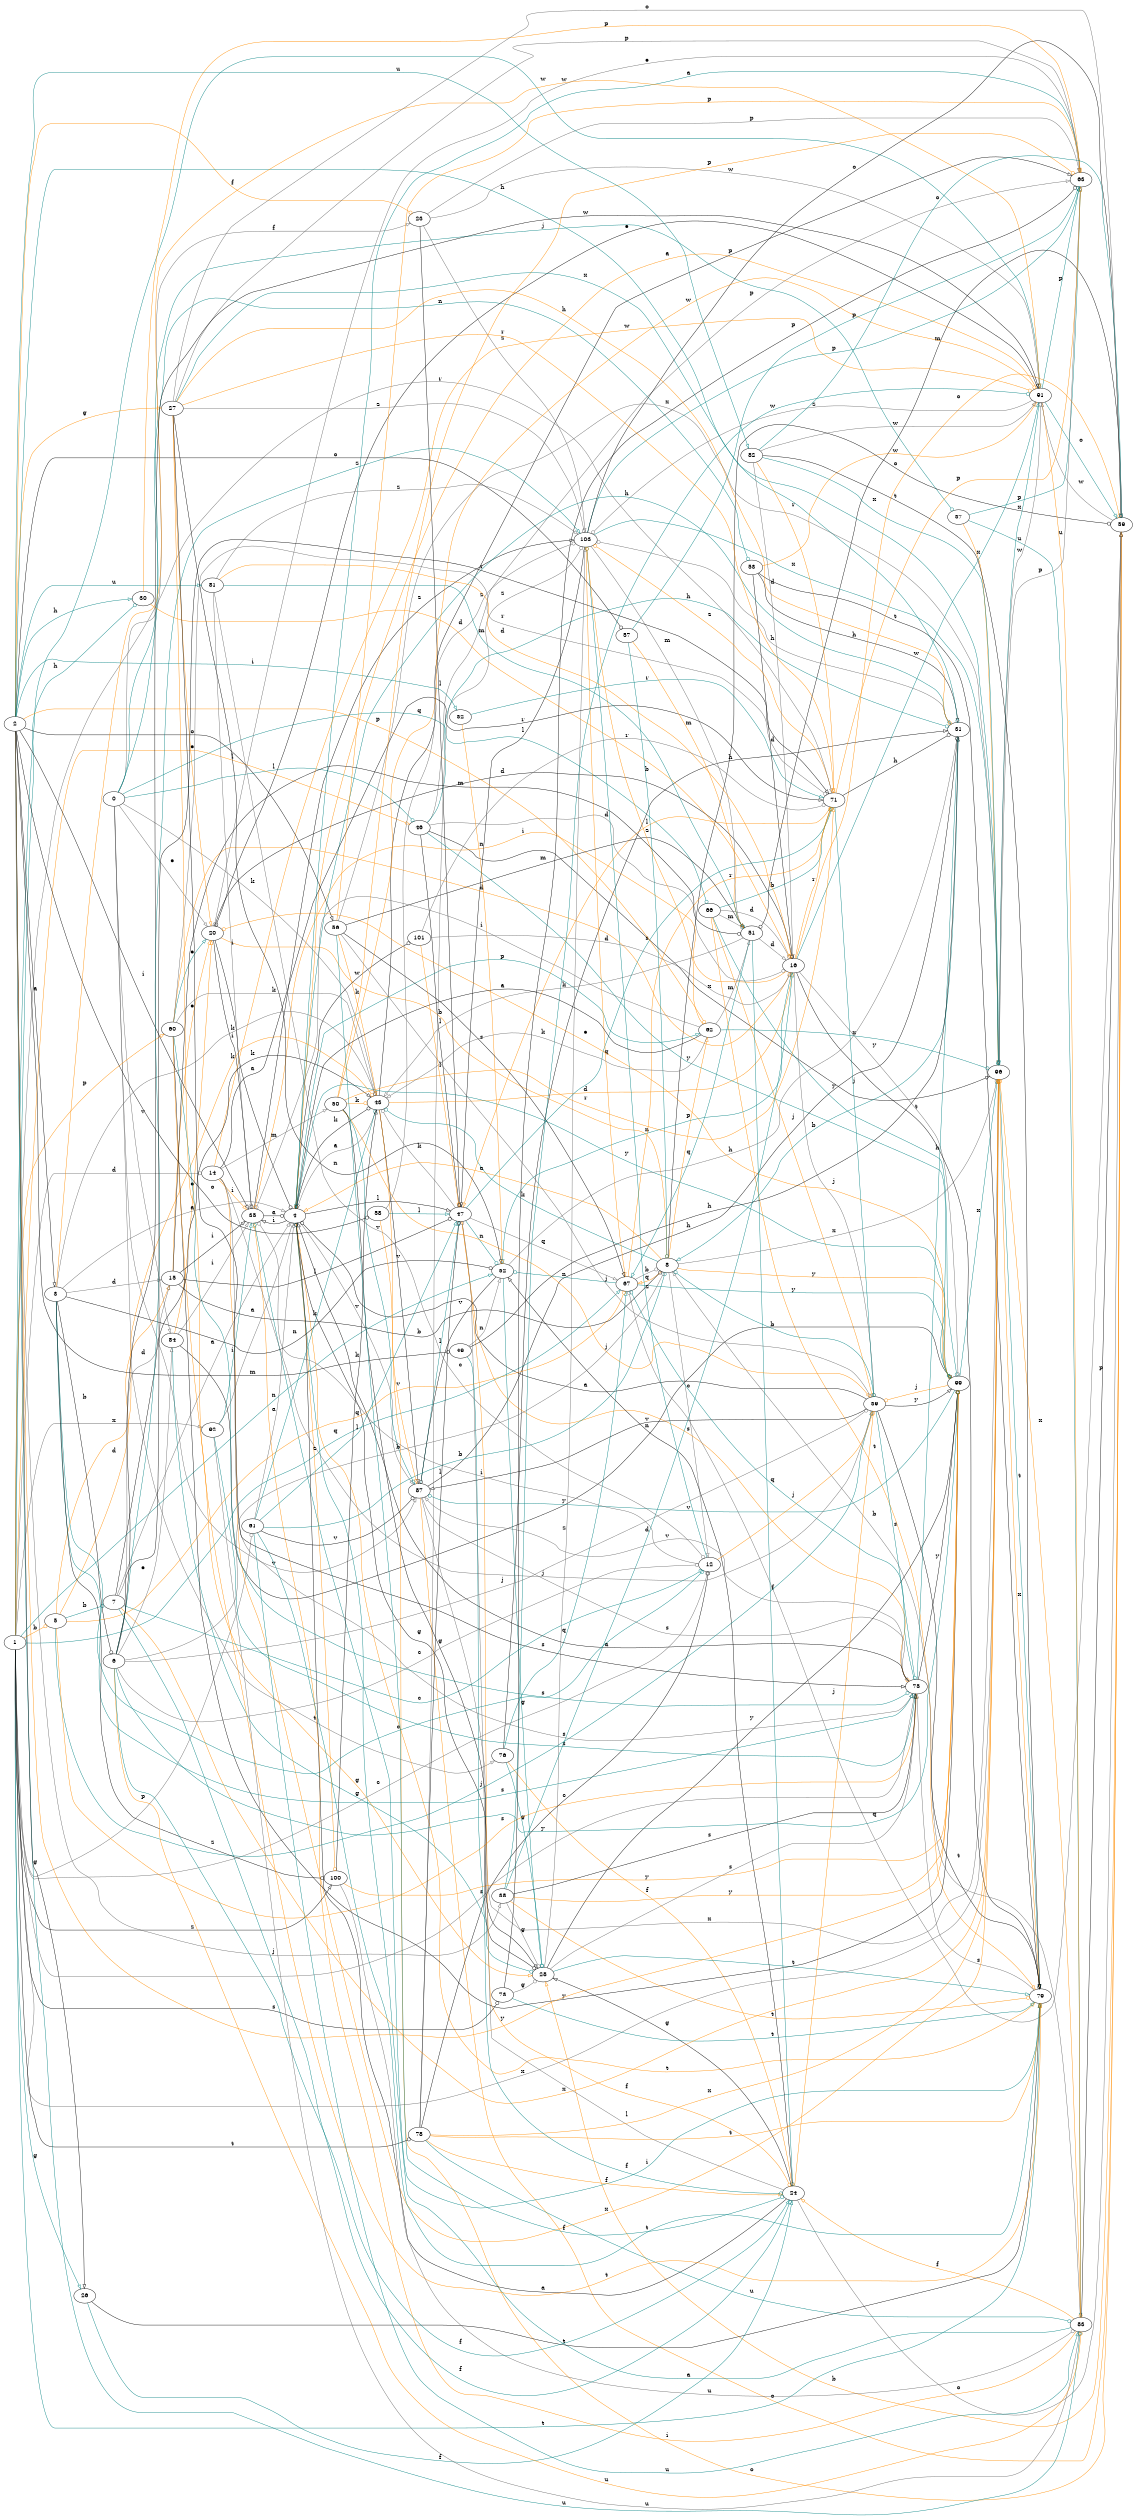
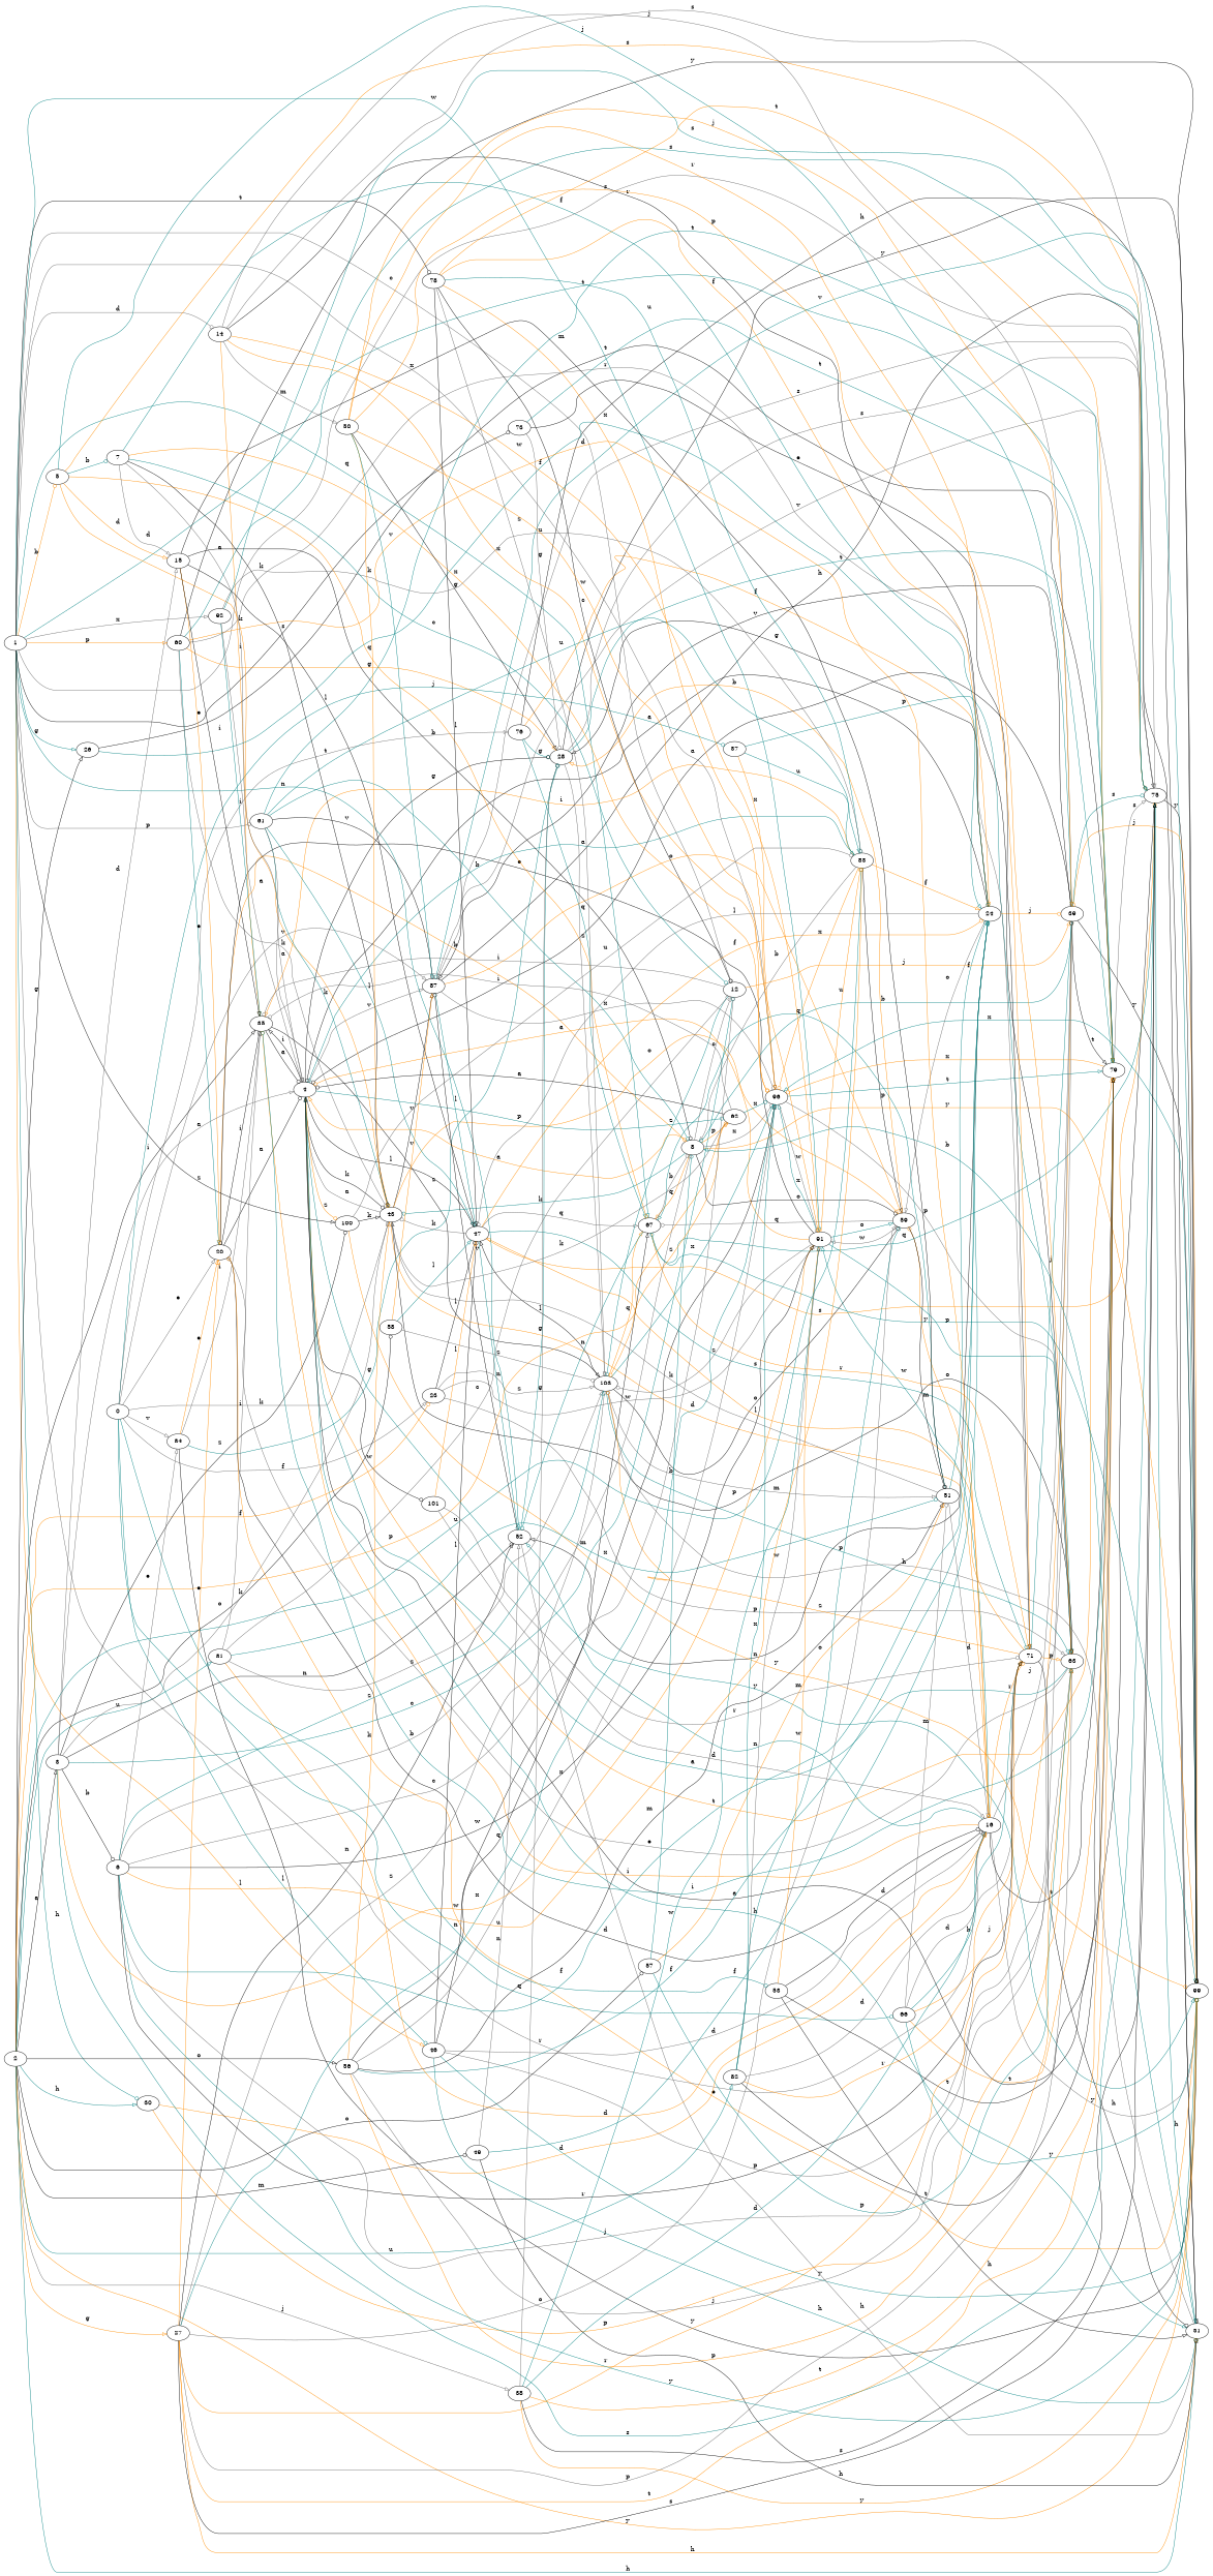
  strict digraph {
    rankdir=LR
    edge [arrowhead=onormal color=teal]
    0
    20
    23
    37
    43
    46
    53
    66
    76
    84
    87
    35
    4
    8
    16
    91
    47
    103
    63
    96
    83
    59
    31
    99
    79
    71
    39
    51
    67
    28
    24
    75
    1
    5
    12
    14
    26
    30
    n39 [label=52]
    60
    61
    73
    78
    92
    100
    15
    7
    50
    2
    3
    27
-   32
    38
    49
    56
    57
    58
    62
    81
    82
    6
    101
    0 -> 20 [color=gray40 label=e]
    0 -> 23 [color=gray40 label=f]
    0 -> 37 [arrowhead=odot label=j]
    0 -> 43 [color=gray40 label=k]
    0 -> 46 [arrowhead=odot label=l]
    0 -> 53 [arrowhead=odot label=n]
    0 -> 66 [arrowhead=odot label=q]
    0 -> 76 [color=gray40 label=t]
    0 -> 84 [color=gray40 label=v]
    0 -> 87 [color=gray40 label=v]
    20 -> 35 [arrowhead=odot color=black label=i]
    20 -> 4 [arrowhead=odot color=black label=a]
    20 -> 8 [arrowhead=odot color=darkorange label=b]
    20 -> 16 [arrowhead=odot color=black label=d]
    23 -> 91 [arrowhead=odot color=gray40 label=w]
    23 -> 47 [arrowhead=odot color=black label=l]
    23 -> 103 [color=gray40 label=z]
    23 -> 63 [color=gray40 label=p]
    37 -> 63 [label=p]
    37 -> 96 [color=darkorange label=x]
    37 -> 83 [label=u]
    43 -> 87 [color=black label=v]
    43 -> 4 [color=gray40 label=a]
    43 -> 16 [arrowhead=odot color=darkorange label=d]
    43 -> 63 [color=black label=p]
    43 -> 59 [color=darkorange label=o]
    46 -> 16 [arrowhead=odot color=gray40 label=d]
    46 -> 47 [arrowhead=odot color=black label=l]
    46 -> 63 [color=gray40 label=p]
    46 -> 96 [color=black label=x]
    46 -> 31 [arrowhead=odot label=h]
    46 -> 99 [arrowhead=odot label=y]
    53 -> 16 [arrowhead=odot color=black label=d]
    53 -> 91 [color=darkorange label=w]
    53 -> 31 [color=black label=h]
    53 -> 79 [arrowhead=odot color=black label=t]
    66 -> 16 [arrowhead=odot color=gray40 label=d]
    66 -> 99 [arrowhead=odot label=y]
    66 -> 79 [color=darkorange label=t]
    66 -> 71 [label=b]
    66 -> 39 [arrowhead=odot color=darkorange label=j]
    66 -> 51 [arrowhead=odot color=gray40 label=m]
    76 -> 31 [color=black label=h]
    76 -> 67 [label=q]
    76 -> 28 [arrowhead=odot label=g]
    76 -> 24 [arrowhead=odot color=darkorange label=f]
    84 -> 20 [color=darkorange label=e]
    84 -> 35 [color=gray40 label=i]
    84 -> 99 [arrowhead=odot color=black label=y]
    84 -> 28 [arrowhead=odot label=g]
    87 -> 47 [label=l]
    87 -> 96 [arrowhead=odot color=gray40 label=x]
    87 -> 59 [color=darkorange label=o]
    87 -> 31 [arrowhead=odot color=black label=h]
    87 -> 75 [color=gray40 label=s]
    35 -> 4 [arrowhead=odot color=black label=a]
    35 -> 103 [color=black label=z]
    4 -> 43 [arrowhead=odot color=black label=k]
    4 -> 87 [color=gray40 label=v]
    4 -> 35 [color=black label=i]
    4 -> 47 [color=black label=l]
    4 -> 31 [label=h]
    4 -> 99 [label=y]
    4 -> 79 [color=darkorange label=t]
    4 -> 28 [arrowhead=odot color=black label=g]
    4 -> 100 [arrowhead=odot color=darkorange label=z]
-   4 -> 62 [label=p]
+   4 -> 62 [arrowhead=odot label=p]
    4 -> 101 [arrowhead=odot color=black label=w]
    8 -> 43 [arrowhead=odot label=k]
    8 -> 4 [color=darkorange label=a]
    8 -> 96 [arrowhead=odot color=gray40 label=x]
    8 -> 59 [arrowhead=odot color=black label=o]
    8 -> 99 [arrowhead=odot color=darkorange label=y]
    8 -> 67 [color=darkorange label=q]
    8 -> 12 [color=gray40 label=c]
    8 -> 62 [color=darkorange label=p]
    16 -> 35 [arrowhead=odot color=darkorange label=i]
    16 -> 91 [label=w]
    16 -> 59 [arrowhead=odot color=darkorange label=o]
    16 -> 99 [arrowhead=odot color=gray40 label=y]
    16 -> 79 [color=black label=t]
    16 -> 71 [arrowhead=odot color=darkorange label=r]
    16 -> 39 [arrowhead=odot color=gray40 label=j]
    16 -> n39 [label=n]
    91 -> 20 [arrowhead=odot color=black label=e]
    91 -> 4 [arrowhead=odot color=darkorange label=a]
    91 -> 103 [arrowhead=odot color=gray40 label=z]
    91 -> 63 [label=p]
    91 -> 96 [label=x]
    91 -> 83 [arrowhead=odot color=darkorange label=u]
    91 -> 59 [label=o]
    47 -> 43 [arrowhead=odot color=gray40 label=k]
    47 -> 71 [arrowhead=odot label=s]
    47 -> 67 [color=gray40 label=q]
    47 -> 24 [arrowhead=odot color=darkorange label=f]
    47 -> 75 [arrowhead=odot color=darkorange label=s]
    47 -> n39 [arrowhead=odot label=n]
    103 -> 47 [color=black label=l]
    103 -> 63 [label=p]
    103 -> 96 [label=x]
    103 -> 59 [arrowhead=odot color=black label=o]
    103 -> 51 [color=gray40 label=m]
    103 -> 67 [color=darkorange label=q]
    63 -> 20 [arrowhead=odot color=gray40 label=e]
    63 -> 4 [label=a]
    96 -> 91 [arrowhead=odot color=gray40 label=w]
    96 -> 63 [arrowhead=odot color=gray40 label=p]
    96 -> 79 [label=t]
    83 -> 35 [color=darkorange label=i]
    83 -> 4 [arrowhead=odot label=a]
    83 -> 8 [color=gray40 label=b]
    83 -> 96 [arrowhead=odot color=darkorange label=x]
    83 -> 59 [color=black label=p]
    83 -> 24 [color=darkorange label=f]
    59 -> 91 [color=gray40 label=w]
    59 -> 51 [arrowhead=odot color=black label=m]
    59 -> 67 [arrowhead=odot color=gray40 label=q]
    59 -> 28 [color=darkorange label=b]
    31 -> 8 [label=b]
    31 -> 103 [arrowhead=odot color=gray40 label=h]
    99 -> 20 [arrowhead=odot color=darkorange label=e]
    99 -> 87 [arrowhead=odot label=v]
    99 -> 96 [label=x]
    99 -> 39 [arrowhead=odot color=darkorange label=j]
    79 -> 35 [arrowhead=odot label=i]
    79 -> 96 [arrowhead=odot color=darkorange label=x]
    79 -> 75 [color=gray40 label=s]
    71 -> 47 [color=darkorange label=l]
    71 -> 103 [arrowhead=odot color=darkorange label=z]
    71 -> 63 [color=darkorange label=p]
    71 -> 31 [arrowhead=odot color=black label=h]
    71 -> 39 [arrowhead=odot label=j]
    39 -> 87 [color=black label=v]
    39 -> 4 [arrowhead=odot color=black label=a]
    39 -> 8 [arrowhead=odot label=b]
    39 -> 99 [color=black label=y]
    39 -> 79 [color=black label=t]
    39 -> 75 [arrowhead=odot label=s]
    51 -> 43 [color=gray40 label=k]
    51 -> 16 [color=gray40 label=d]
    51 -> 67 [label=q]
    51 -> 24 [arrowhead=odot label=f]
    67 -> 8 [arrowhead=odot color=gray40 label=b]
    67 -> 99 [label=y]
    67 -> 71 [arrowhead=odot color=darkorange label=r]
    67 -> n39 [arrowhead=odot label=n]
    28 -> 103 [color=gray40 label=z]
    28 -> 99 [arrowhead=odot color=black label=y]
    28 -> 79 [label=t]
    28 -> 75 [color=gray40 label=s]
    24 -> 4 [arrowhead=odot color=black label=a]
    24 -> 47 [arrowhead=odot color=gray40 label=l]
    24 -> 59 [color=gray40 label=o]
    24 -> 39 [arrowhead=odot color=darkorange label=j]
    24 -> 28 [color=black label=g]
    24 -> n39 [color=black label=n]
    75 -> 87 [color=gray40 label=v]
    75 -> 4 [color=black label=a]
    75 -> 31 [label=h]
    75 -> 99 [arrowhead=odot color=black label=y]
    75 -> 67 [arrowhead=odot label=q]
    1 -> 46 [color=darkorange label=l]
    1 -> 91 [label=w]
    1 -> 96 [color=gray40 label=x]
    1 -> 79 [arrowhead=odot label=t]
    1 -> 71 [color=gray40 label=r]
    1 -> 67 [label=q]
    1 -> 75 [color=gray40 label=s]
    1 -> 5 [arrowhead=odot color=darkorange label=b]
    1 -> 12 [arrowhead=odot color=gray40 label=c]
    1 -> 14 [arrowhead=odot color=gray40 label=d]
    1 -> 26 [label=g]
    1 -> 30 [arrowhead=odot label=h]
    1 -> n39 [label=n]
    1 -> 60 [color=darkorange label=p]
    1 -> 61 [arrowhead=odot color=gray40 label=p]
    1 -> 73 [arrowhead=odot color=black label=s]
    1 -> 78 [arrowhead=odot color=black label=t]
    1 -> 92 [color=gray40 label=x]
    1 -> 100 [color=black label=z]
    5 -> 43 [arrowhead=odot color=darkorange label=k]
    5 -> 39 [label=j]
    5 -> 67 [arrowhead=odot color=darkorange label=q]
    5 -> 75 [color=darkorange label=s]
    5 -> 15 [color=darkorange label=d]
    5 -> 7 [arrowhead=odot label=b]
    12 -> 35 [arrowhead=odot color=gray40 label=i]
    12 -> 103 [arrowhead=odot label=z]
    12 -> 39 [color=darkorange label=j]
    14 -> 35 [color=darkorange label=i]
    14 -> 91 [arrowhead=odot color=darkorange label=w]
    14 -> 96 [arrowhead=odot color=darkorange label=x]
    14 -> 71 [color=black label=r]
    14 -> 39 [arrowhead=odot color=gray40 label=j]
    14 -> 75 [color=gray40 label=s]
    14 -> 50 [color=gray40 label=m]
    26 -> 79 [color=black label=t]
    26 -> 24 [label=f]
    30 -> 16 [color=darkorange label=d]
    30 -> 63 [arrowhead=odot color=darkorange label=p]
    n39 -> 87 [arrowhead=odot color=black label=v]
    n39 -> 31 [arrowhead=odot color=gray40 label=h]
    n39 -> 28 [arrowhead=odot label=g]
    60 -> 20 [label=e]
    60 -> 43 [arrowhead=odot color=gray40 label=k]
    60 -> 16 [arrowhead=odot color=darkorange label=d]
    60 -> 99 [arrowhead=odot color=black label=y]
    60 -> 71 [arrowhead=odot color=gray40 label=r]
    60 -> 28 [color=darkorange label=g]
    60 -> 75 [arrowhead=odot label=s]
    61 -> 43 [arrowhead=odot label=k]
    61 -> 87 [arrowhead=odot color=black label=v]
    61 -> 4 [color=gray40 label=a]
    61 -> 8 [arrowhead=odot label=b]
    61 -> 47 [label=l]
    61 -> 83 [label=u]
    61 -> 79 [label=t]
-   73 -> 63 [arrowhead=odot color=black label=p]
+   73 -> 63 [arrowhead=odot color=black label=e]
    73 -> 79 [label=t]
    73 -> 28 [arrowhead=odot color=gray40 label=g]
-   78 -> 47 [arrowhead=odot color=black label=l]
+   78 -> 47 [color=black label=l]
    78 -> 103 [arrowhead=odot color=gray40 label=z]
    78 -> 96 [color=darkorange label=x]
    78 -> 83 [arrowhead=odot label=u]
    78 -> 79 [color=darkorange label=t]
    78 -> 24 [color=darkorange label=f]
    78 -> 12 [arrowhead=odot color=black label=c]
    92 -> 35 [label=i]
    92 -> 4 [arrowhead=odot color=gray40 label=a]
    92 -> 83 [arrowhead=odot color=gray40 label=u]
    92 -> 75 [label=s]
    100 -> 43 [color=black label=k]
    100 -> 83 [arrowhead=odot color=gray40 label=u]
    100 -> 99 [arrowhead=odot color=darkorange label=y]
    15 -> 20 [color=darkorange label=e]
    15 -> 35 [color=black label=i]
    15 -> 8 [arrowhead=odot color=black label=b]
    15 -> 47 [arrowhead=odot color=black label=l]
    15 -> 51 [arrowhead=odot color=black label=m]
    7 -> 43 [color=black label=k]
    7 -> 4 [color=gray40 label=a]
    7 -> 96 [arrowhead=odot color=darkorange label=x]
    7 -> 24 [arrowhead=odot label=f]
    7 -> 12 [arrowhead=odot label=c]
    7 -> 15 [color=gray40 label=d]
    50 -> 43 [arrowhead=odot color=darkorange label=k]
    50 -> 87 [label=v]
    50 -> 91 [arrowhead=odot color=darkorange label=w]
    50 -> 63 [arrowhead=odot color=darkorange label=p]
    50 -> 71 [color=darkorange label=r]
    50 -> 39 [color=darkorange label=j]
    50 -> 28 [color=black label=g]
    2 -> 23 [arrowhead=odot color=darkorange label=f]
    2 -> 35 [color=black label=i]
    2 -> 83 [arrowhead=odot label=u]
    2 -> 31 [arrowhead=odot label=h]
    2 -> 99 [arrowhead=odot color=darkorange label=y]
    2 -> 26 [color=black label=g]
    2 -> 30 [label=h]
    2 -> 3 [color=black label=a]
    2 -> 27 [color=darkorange label=g]
-   2 -> 32 [label=i]
    2 -> 38 [color=gray40 label=j]
    2 -> 49 [arrowhead=odot color=black label=m]
    2 -> 56 [color=black label=o]
    2 -> 57 [arrowhead=odot color=black label=o]
    2 -> 58 [arrowhead=odot color=black label=o]
    2 -> 62 [arrowhead=odot color=darkorange label=p]
    2 -> 81 [label=u]
    2 -> 82 [label=u]
    3 -> 43 [arrowhead=odot color=gray40 label=k]
    3 -> 4 [color=gray40 label=a]
    3 -> 91 [color=darkorange label=w]
    3 -> 75 [label=s]
    3 -> 12 [arrowhead=odot label=c]
    3 -> n39 [arrowhead=odot color=black label=n]
    3 -> 100 [arrowhead=odot color=black label=z]
    3 -> 15 [color=gray40 label=d]
    3 -> 6 [arrowhead=odot color=black label=b]
    27 -> 20 [color=darkorange label=e]
    27 -> 103 [arrowhead=odot color=gray40 label=z]
    27 -> 63 [color=gray40 label=p]
    27 -> 96 [arrowhead=odot label=x]
    27 -> 59 [color=gray40 label=o]
    27 -> 31 [arrowhead=odot color=darkorange label=h]
    27 -> 79 [arrowhead=odot color=darkorange label=t]
    27 -> 71 [arrowhead=odot color=darkorange label=r]
    27 -> 75 [color=black label=s]
    27 -> n39 [color=black label=n]
-   32 -> 71 [label=r]
-   32 -> n39 [arrowhead=odot color=darkorange label=n]
    38 -> 16 [label=d]
    38 -> 91 [arrowhead=odot label=w]
    38 -> 99 [arrowhead=odot color=darkorange label=y]
    38 -> 79 [arrowhead=odot color=darkorange label=t]
    38 -> 28 [arrowhead=odot color=gray40 label=g]
    38 -> 75 [color=black label=s]
    49 -> 31 [color=black label=h]
    49 -> 24 [arrowhead=odot label=f]
    49 -> n39 [color=gray40 label=n]
    56 -> 43 [color=darkorange label=k]
    56 -> 63 [color=darkorange label=p]
    56 -> 96 [color=gray40 label=x]
    56 -> 39 [arrowhead=odot color=gray40 label=j]
    56 -> 51 [color=black label=m]
-   56 -> 67 [color=black label=s]
+   56 -> 67 [color=black label=q]
    56 -> 24 [arrowhead=odot label=f]
    57 -> 8 [arrowhead=odot label=b]
    57 -> 63 [arrowhead=odot label=p]
    57 -> 51 [color=darkorange label=m]
    58 -> 87 [color=darkorange label=v]
    58 -> 47 [label=l]
    58 -> 103 [arrowhead=odot color=gray40 label=z]
    62 -> 43 [color=gray40 label=k]
    62 -> 35 [arrowhead=odot color=gray40 label=i]
    62 -> 4 [arrowhead=odot color=black label=a]
    62 -> 103 [arrowhead=odot color=darkorange label=z]
    62 -> 96 [arrowhead=odot label=x]
-   62 -> 51 [color=gray40 label=m]
    81 -> 35 [color=gray40 label=i]
    81 -> 16 [color=darkorange label=d]
    81 -> 103 [color=gray40 label=z]
    81 -> 51 [arrowhead=odot label=m]
    81 -> 12 [arrowhead=odot color=gray40 label=c]
    82 -> 16 [color=gray40 label=d]
    82 -> 91 [color=gray40 label=w]
    82 -> 96 [arrowhead=odot label=x]
    82 -> 59 [arrowhead=odot label=o]
    82 -> 79 [color=black label=t]
    82 -> 71 [color=darkorange label=r]
    6 -> 84 [color=gray40 label=e]
    6 -> 8 [arrowhead=odot color=gray40 label=b]
    6 -> 91 [color=black label=w]
    6 -> 103 [label=z]
    6 -> 83 [arrowhead=odot color=darkorange label=u]
    6 -> 99 [arrowhead=odot label=y]
    6 -> 71 [color=black label=r]
    6 -> 39 [arrowhead=odot color=gray40 label=j]
    6 -> 24 [label=f]
    6 -> 12 [arrowhead=odot color=gray40 label=c]
    101 -> 16 [color=gray40 label=d]
    101 -> 47 [color=darkorange label=l]
    101 -> 71 [arrowhead=odot color=gray40 label=r]
  }
